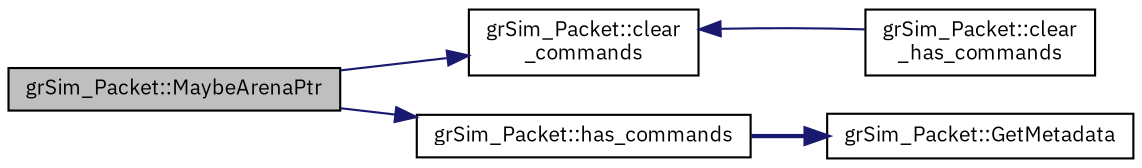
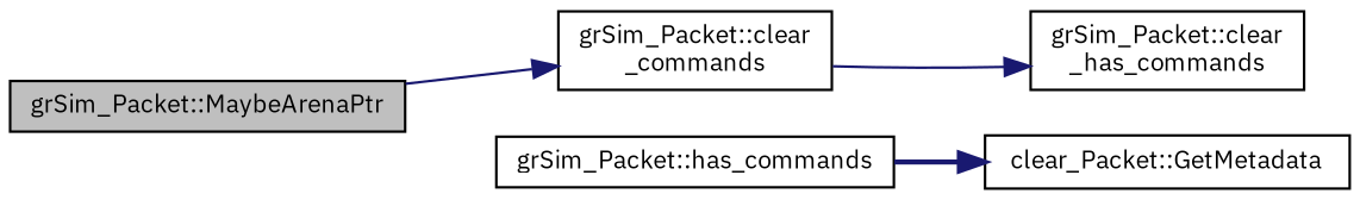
  digraph {
    fontname="IBM Plex Sans"
    rankdir=LR
    node [color=black fillcolor=white fontname="IBM Plex Sans" fontsize=10 shape=record style=filled]
    edge [color=midnightblue fontname="IBM Plex Sans" fontsize=10 labelfontname=Helvetica labelfontsize=10 style=solid]
    n1 [fillcolor=grey75 fontcolor=black height=0.2 label="grSim_Packet::MaybeArenaPtr" width=0.4]
    n2 [height=0.2 label="grSim_Packet::clear\l_commands" width=0.4]
    n3 [height=0.2 label="grSim_Packet::has_commands" width=0.4]
    n4 [height=0.2 label="grSim_Packet::clear\l_has_commands" width=0.4]
-   n5 [height=0.2 label="grSim_Packet::GetMetadata" width=0.4]
+   n5 [height=0.2 label="clear_Packet::GetMetadata" width=0.4]
    n1 -> n2
-   n1 -> n3
-   n4 -> n2
+   n2 -> n4
    n3 -> n5 [style=bold]
  }
